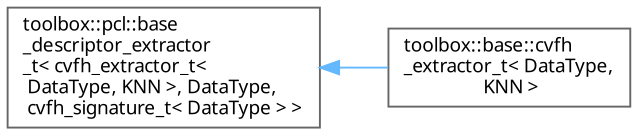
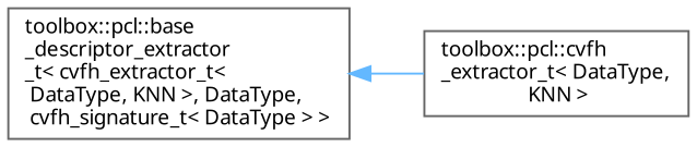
  digraph {
    rankdir=LR
    fontname="Noto Sans"
    node [color=grey40 fillcolor=white fontname="Noto Sans" fontsize=10 shape=box style=filled]
    n1 [height=0.2 label="toolbox::pcl::base\l_descriptor_extractor\l_t\< cvfh_extractor_t\<\l DataType, KNN \>, DataType,\l cvfh_signature_t\< DataType \> \>" width=0.4]
-   n2 [height=0.2 label="toolbox::base::cvfh\l_extractor_t\< DataType,\l KNN \>" width=0.4]
+   n2 [height=0.2 label="toolbox::pcl::cvfh\l_extractor_t\< DataType,\l KNN \>" width=0.4]
    n1 -> n2 [color=steelblue1 dir=back fontname="Noto Sans" fontsize=10 labelfontname=Helvetica labelfontsize=10 style=solid]
  }
